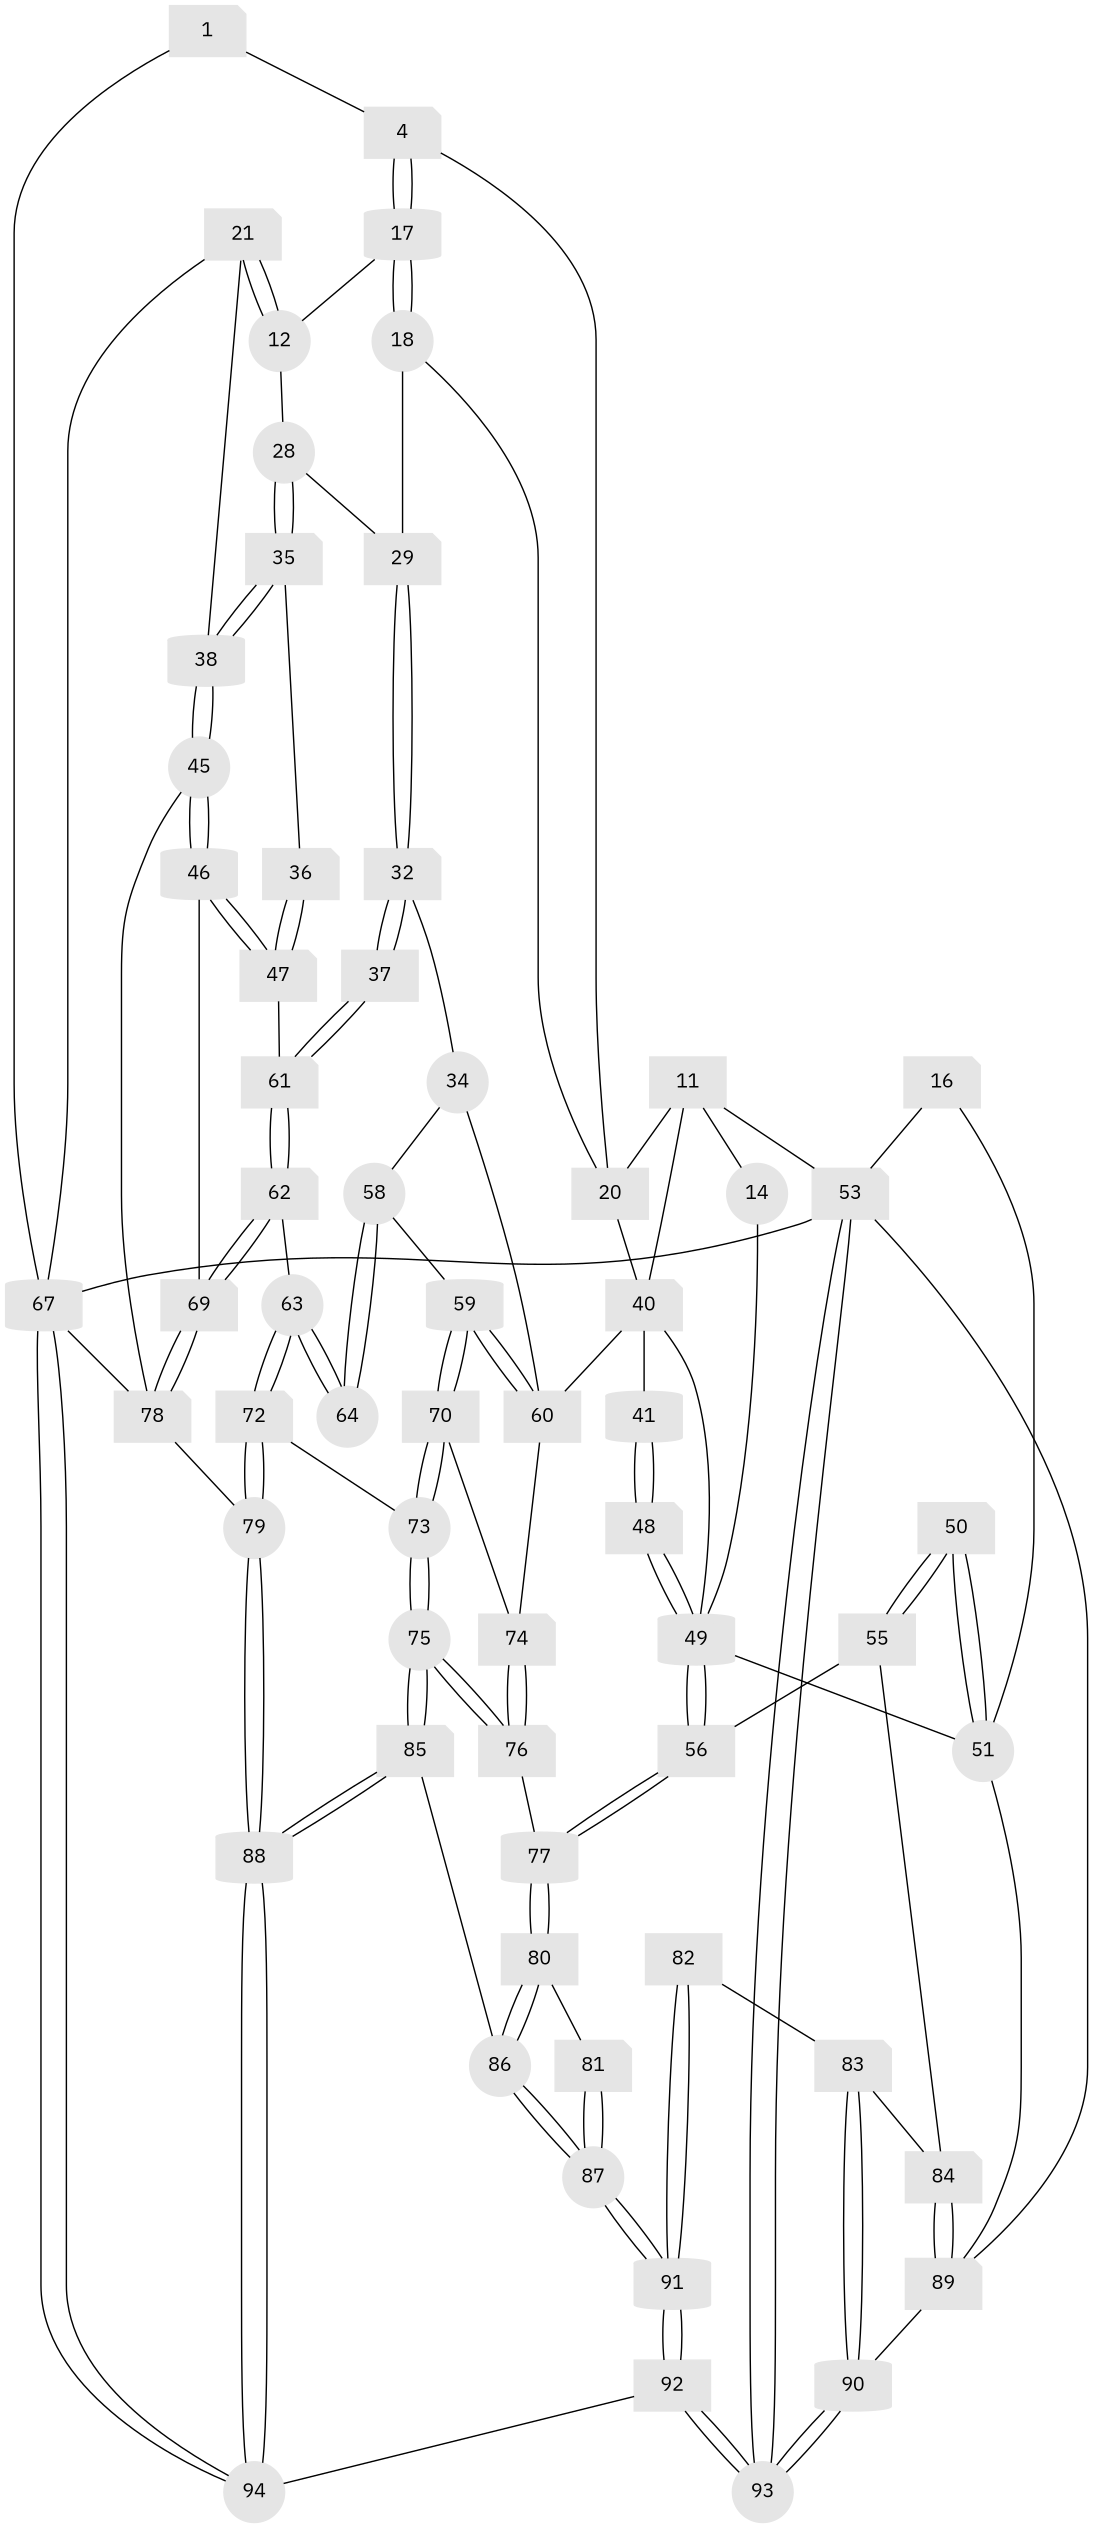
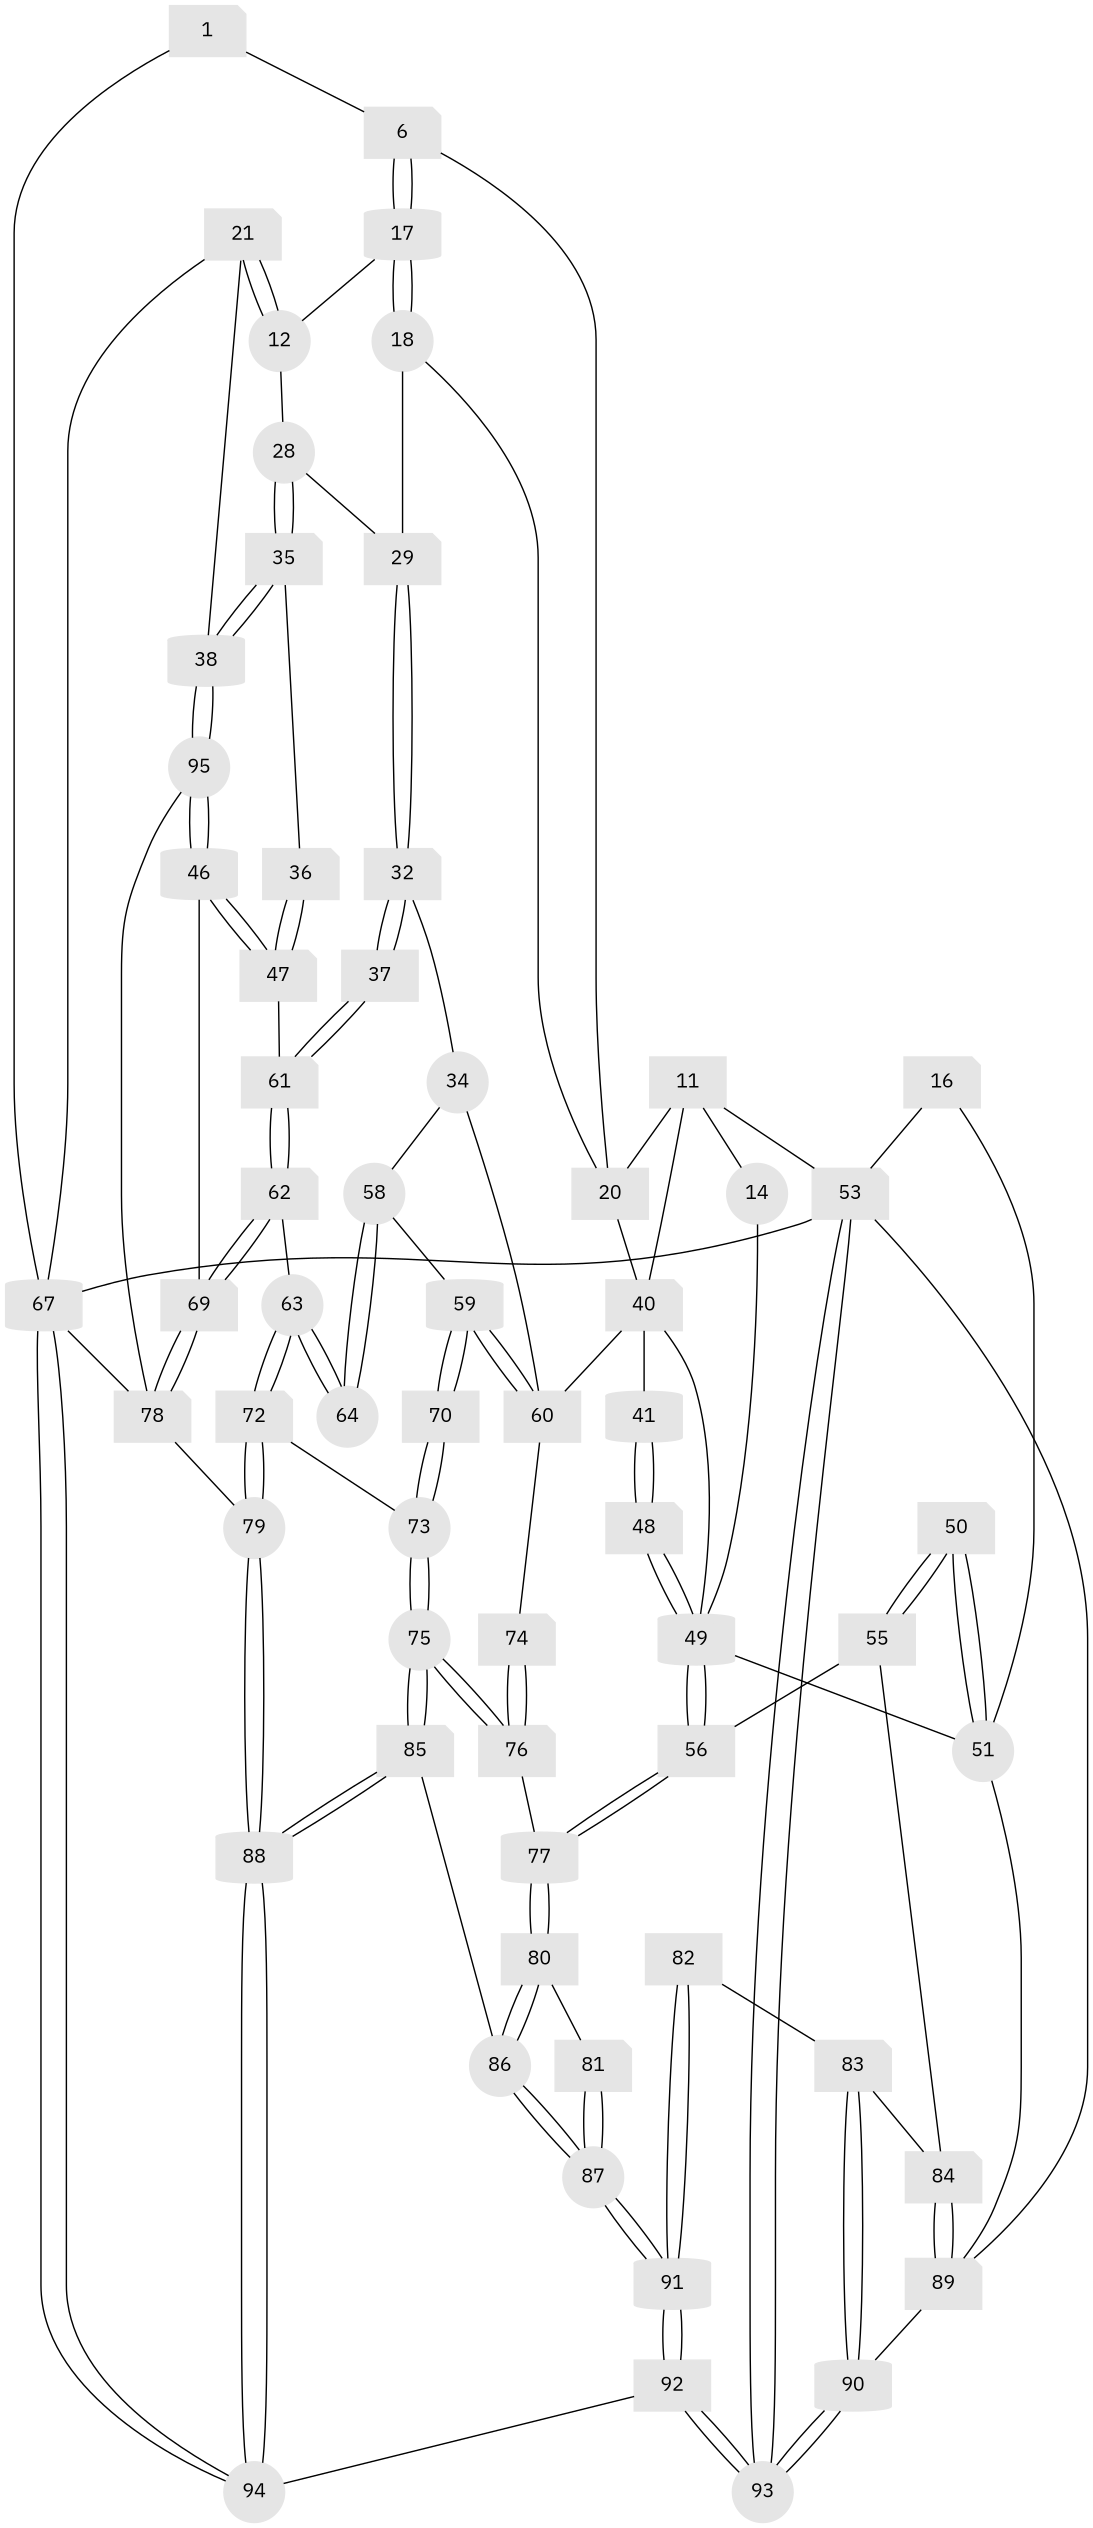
  graph {
    fontname="IBM Plex Sans"
    node [color=gray90 fontname="IBM Plex Sans" shape=note style=filled]
    edge [fontname="IBM Plex Sans"]
    1
-   6 [label=4]
+   6
    67 [shape=cylinder super="+2"]
    17 [shape=cylinder]
    20 [shape=box super="+8+19+7"]
    78 [super="+68"]
    94 [shape=circle]
    18 [shape=circle]
    n9 [label=12 shape=circle]
    40 [super="+25"]
    11 [shape=box super="+5+10+9"]
    14 [shape=circle]
    53 [super="+3"]
    49 [shape=cylinder super="+42+26+27+43"]
    60 [shape=box super="+39"]
    41 [shape=cylinder]
    89 [super="+52"]
    93 [shape=circle]
    51 [shape=circle super="+31+44"]
    56 [shape=box super="+54"]
    16 [super="+13"]
    29
    28 [shape=circle]
    32
    34 [shape=circle super="+33"]
    58 [shape=circle super="+57"]
    21
    38 [shape=cylinder]
-   45 [shape=circle]
+   45 [shape=circle label=95]
    35
    36
    37 [shape=box]
    61
    59 [shape=cylinder]
    64 [shape=circle]
    74 [super="+71+65"]
    47
    62
    46 [shape=cylinder]
    48
    69
    79 [shape=circle]
    77 [shape=cylinder]
    50
    55 [shape=box]
    84
    90 [shape=cylinder]
    80 [shape=box]
    70 [shape=box]
    73 [shape=circle]
    76
    63 [shape=circle]
    72
    75 [shape=circle]
    88 [shape=cylinder]
    85
    86 [shape=circle]
    81
    87 [shape=circle]
    82 [shape=box]
    83
    91 [shape=cylinder]
    92 [shape=box]
    1 -- 6
    1 -- 67
    6 -- 17
    6 -- 17
    6 -- 20
    67 -- 78
    67 -- 94
    67 -- 94
    17 -- 18
    17 -- 18
    17 -- n9
    20 -- 40
    78 -- 79
    18 -- 20
    18 -- 29
    n9 -- 28
    40 -- 49
    40 -- 60
    40 -- 41 [weight=2]
    11 -- 20 [weight=2]
    11 -- 40
    11 -- 14
    11 -- 53
    14 -- 49
    53 -- 67 [weight=2]
    53 -- 89
    53 -- 93
    53 -- 93
    49 -- 51 [weight=2]
    49 -- 56 [weight=2]
    49 -- 56
    60 -- 74
    41 -- 48
    41 -- 48
    89 -- 90
    51 -- 89
    56 -- 77
    56 -- 77
    16 -- 53
    16 -- 51
    29 -- 32
    29 -- 32
    28 -- 29
    28 -- 35
    28 -- 35
    32 -- 34
    32 -- 37
    32 -- 37
    34 -- 60
    34 -- 58
    58 -- 59
    58 -- 64 [weight=2]
    58 -- 64
    21 -- 67
    21 -- n9
    21 -- n9
    21 -- 38
    38 -- 45
    38 -- 45
    45 -- 78
    45 -- 46
    45 -- 46
    35 -- 38
    35 -- 38
    35 -- 36
    36 -- 47
    36 -- 47
    37 -- 61
    37 -- 61
    61 -- 62
    61 -- 62
    59 -- 60
    59 -- 60
    59 -- 70
    59 -- 70
    74 -- 76
    74 -- 76
    47 -- 61
    62 -- 69
    62 -- 69
    62 -- 63
    46 -- 47
    46 -- 47
    46 -- 69
    48 -- 49
    48 -- 49
    69 -- 78
    69 -- 78
    79 -- 88
    79 -- 88
    77 -- 80
    77 -- 80
    50 -- 51 [weight=2]
    50 -- 51
    50 -- 55
    50 -- 55
    55 -- 56
    55 -- 84
    84 -- 89
    84 -- 89
    90 -- 93
    90 -- 93
    80 -- 86
    80 -- 86
    80 -- 81
-   70 -- 74
    70 -- 73
    70 -- 73
    73 -- 75
    73 -- 75
    76 -- 77
    63 -- 64
    63 -- 64
    63 -- 72
    63 -- 72
    72 -- 79
    72 -- 79
    72 -- 73
    75 -- 76
    75 -- 76
    75 -- 85
    75 -- 85
    88 -- 94
    88 -- 94
    85 -- 88
    85 -- 88
    85 -- 86
    86 -- 87
    86 -- 87
    81 -- 87
    81 -- 87
    87 -- 91
    87 -- 91
    82 -- 83
    82 -- 91
    82 -- 91
    83 -- 84
    83 -- 90
    83 -- 90
    91 -- 92
    91 -- 92
    92 -- 94
    92 -- 93
    92 -- 93
  }
